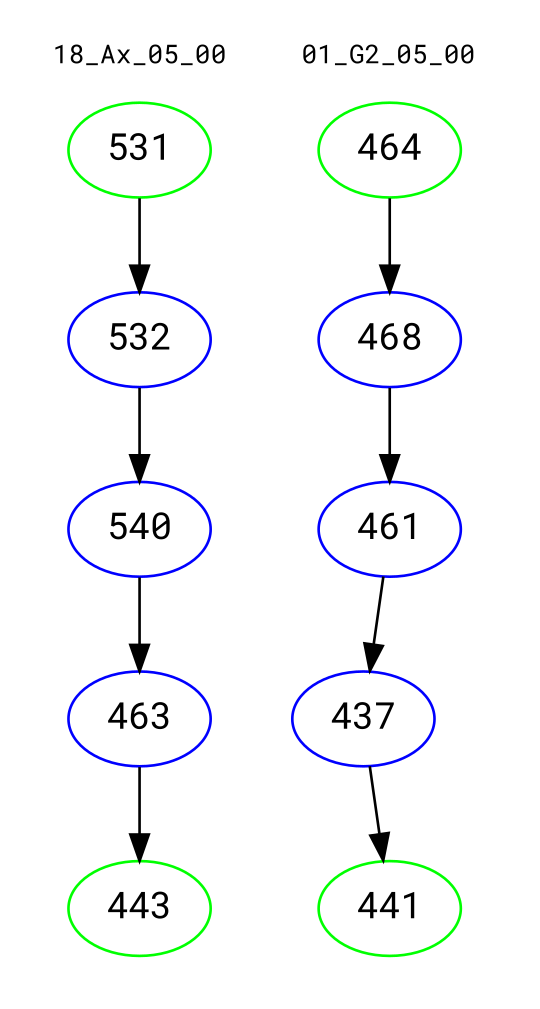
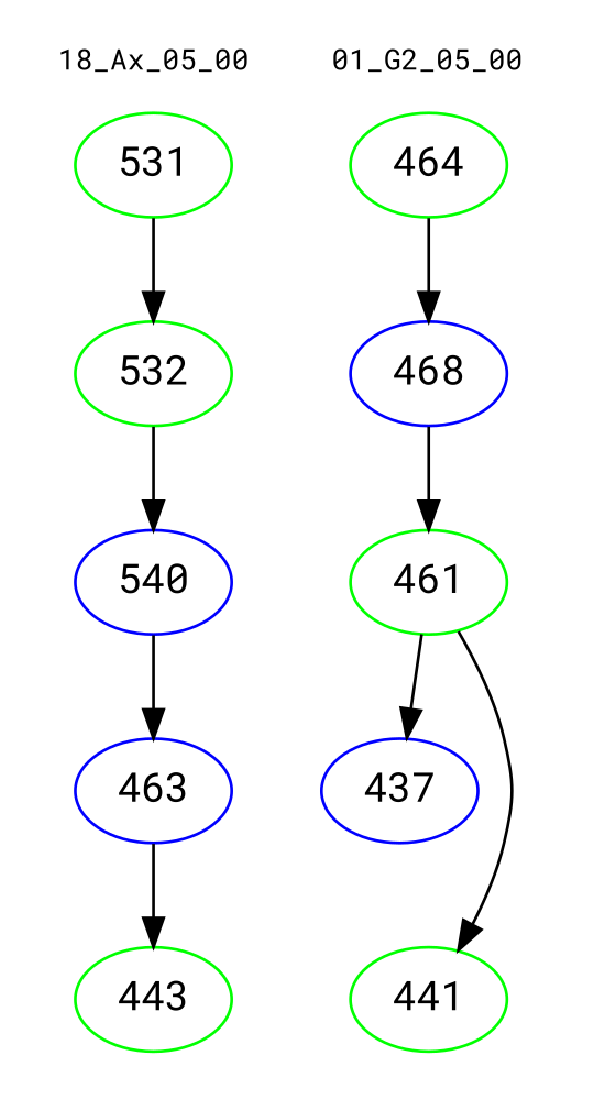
  digraph {
    fontname="Roboto Mono"
    node [color=blue fontname="Roboto Mono"]
    edge [color=black fontname="Roboto Mono"]
    n1 [color=green label=531]
-   n2 [label=532]
+   n2 [color=green label=532]
    n3 [label=540]
    n4 [label=463]
    n5 [color=green label=443]
    n6 [color=green label=464]
    n7 [label=468]
-   n8 [label=461]
+   n8 [color=green label=461]
    n9 [label=437]
    n10 [color=green label=441]
    subgraph cluster_1 {
      color=white
      fontsize=10
      label="18_Ax_05_00"
      n1
      n2
      n3
      n4
      n5
    }
    subgraph cluster_2 {
      color=white
      fontsize=10
      label="01_G2_05_00"
      n6
      n7
      n8
      n9
      n10
    }
    n1 -> n2
    n2 -> n3
    n3 -> n4
    n4 -> n5
    n6 -> n7
    n7 -> n8
    n8 -> n9
-   n9 -> n10
+   n8 -> n10
  }
